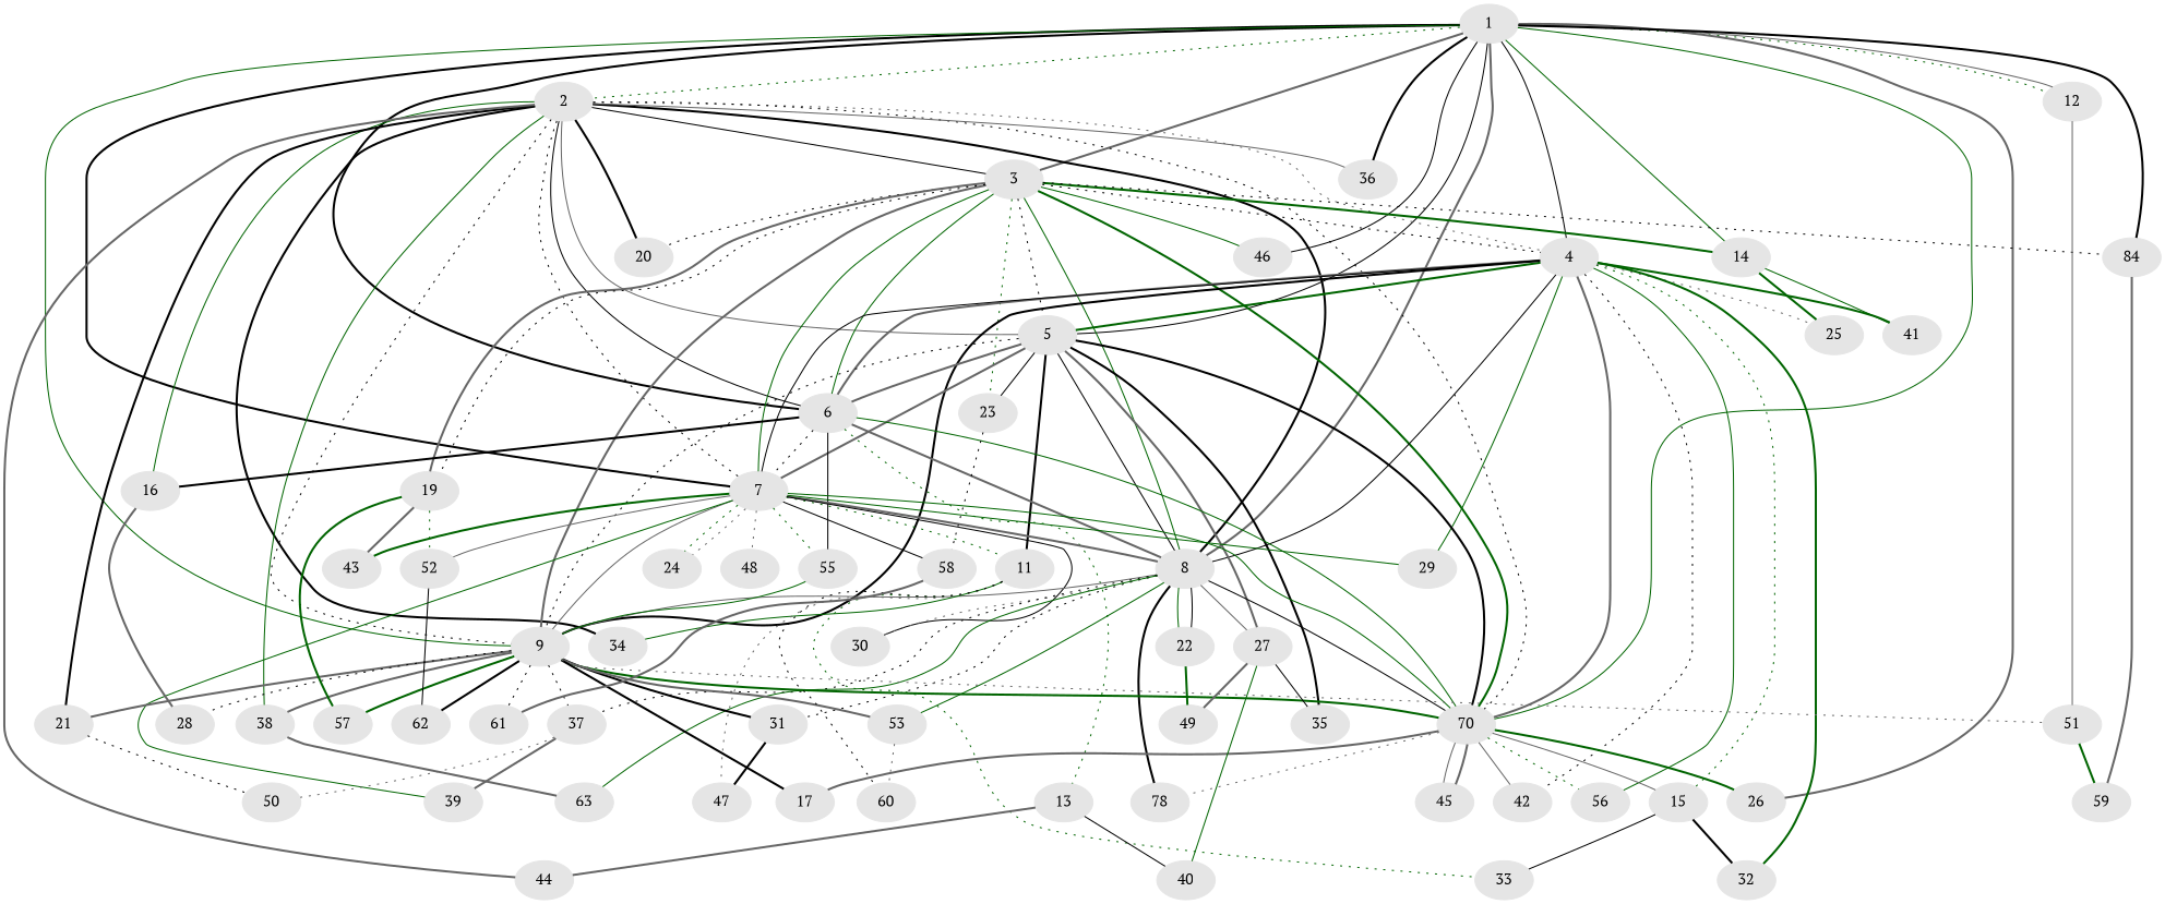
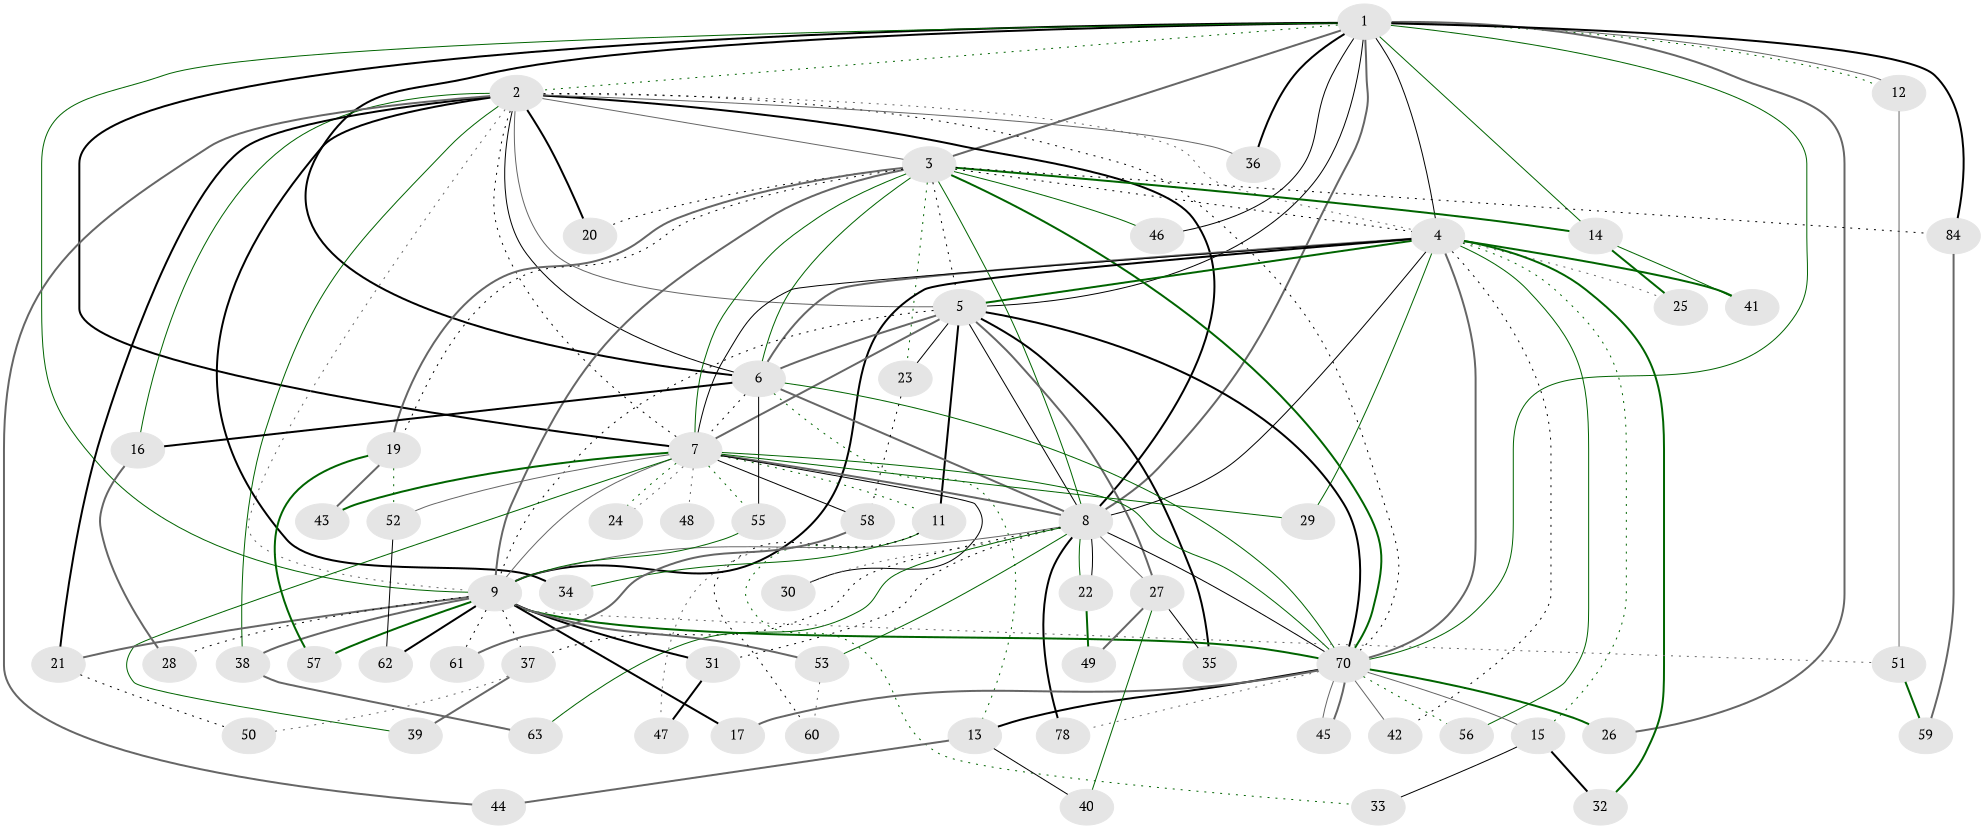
  graph {
    fontname="PT Serif"
    node [color=gray90 fontname="PT Serif" style=filled]
    edge [color=black fontname="PT Serif" style=bold]
    1
    2
    3
    4
    5
    6
    7
    8
    9
    n10 [label=70]
    12
    14
    26
    36
    46
    n16 [label=84]
    16
    20
    21
    34
    38
    44
    19
    23
    15
    25
    29
    32
    41
    42
    56
    11
    27
    35
    13
    55
    24
    30
    39
    43
    48
    52
    58
    n44 [label=78]
    22
    31
    37
    53
    63
    17
    28
    51
    57
    61
    62
    45
    59
    50
    33
    47
    60
    40
    49
    1 -- 2 [color=darkgreen style=dotted]
    1 -- 3 [color=gray40]
    1 -- 4 [style=solid]
    1 -- 5 [style=solid]
    1 -- 6
    1 -- 7
    1 -- 8 [color=gray40]
    1 -- 9 [color=darkgreen style=solid]
    1 -- n10 [color=darkgreen style=solid]
    1 -- 12 [color=darkgreen style=dotted]
    1 -- 12 [color=gray40 style=solid]
    1 -- 14 [color=darkgreen style=solid]
    1 -- 26 [color=gray40]
    1 -- 36
    1 -- 46 [style=solid]
    1 -- n16
-   2 -- 3 [style=solid]
+   2 -- 3 [color=gray40 style=solid]
    2 -- 4 [color=gray40 style=dotted]
    2 -- 5 [color=gray40 style=solid]
    2 -- 6 [style=solid]
    2 -- 7 [style=dotted]
    2 -- 8
-   2 -- 9 [style=dotted]
+   2 -- 9 [color=gray40 style=dotted]
    2 -- n10 [style=dotted]
    2 -- 36 [color=gray40 style=solid]
    2 -- 16 [color=darkgreen style=solid]
    2 -- 20
    2 -- 21
    2 -- 34
    2 -- 38 [color=darkgreen style=solid]
    2 -- 44 [color=gray40]
    3 -- 4 [style=dotted]
    3 -- 5 [style=dotted]
    3 -- 6 [color=darkgreen style=solid]
    3 -- 7 [color=darkgreen style=solid]
    3 -- 8 [color=darkgreen style=solid]
    3 -- 9 [color=gray40]
    3 -- n10 [color=darkgreen]
    3 -- 14 [color=darkgreen]
    3 -- 46 [color=darkgreen style=solid]
    3 -- n16 [style=dotted]
    3 -- 20 [style=dotted]
    3 -- 19 [color=gray40]
    3 -- 19 [style=dotted]
    3 -- 23 [color=darkgreen style=dotted]
    4 -- 5 [color=darkgreen]
    4 -- 6 [color=gray40]
    4 -- 7 [style=solid]
    4 -- 8 [style=solid]
    4 -- 9
    4 -- n10 [color=gray40]
    4 -- 15 [color=darkgreen style=dotted]
    4 -- 25 [color=gray40 style=dotted]
    4 -- 29 [color=darkgreen style=solid]
    4 -- 32 [color=darkgreen]
    4 -- 41 [color=darkgreen]
    4 -- 42 [style=dotted]
    4 -- 56 [color=darkgreen style=solid]
    5 -- 6 [color=gray40]
    5 -- 7 [color=gray40]
    5 -- 8 [style=solid]
    5 -- 9 [style=dotted]
    5 -- n10
    5 -- 23 [style=solid]
    5 -- 11
    5 -- 27 [color=gray40]
    5 -- 35
    6 -- 7 [style=dotted]
    6 -- 8 [color=gray40]
    6 -- n10 [color=darkgreen style=solid]
    6 -- 16
    6 -- 13 [color=darkgreen style=dotted]
    6 -- 55 [style=solid]
    7 -- 8 [color=gray40]
    7 -- 9 [color=gray40 style=solid]
    7 -- n10 [color=darkgreen style=solid]
    7 -- 29 [color=darkgreen style=solid]
    7 -- 11 [color=darkgreen style=dotted]
    7 -- 55 [color=darkgreen style=dotted]
    7 -- 24 [color=darkgreen style=dotted]
    7 -- 24 [color=gray40 style=dotted]
    7 -- 30 [style=solid]
    7 -- 39 [color=darkgreen style=solid]
    7 -- 43 [color=darkgreen]
    7 -- 48 [color=gray40 style=dotted]
    7 -- 52 [color=gray40 style=solid]
    7 -- 58 [style=solid]
    8 -- 9 [color=gray40 style=solid]
    8 -- n10 [style=solid]
    8 -- 27 [color=gray40 style=solid]
    8 -- 30 [color=gray40 style=dotted]
    8 -- n44
    8 -- 22 [color=darkgreen style=solid]
    8 -- 22 [style=solid]
    8 -- 31 [style=dotted]
    8 -- 37 [style=dotted]
    8 -- 53 [color=darkgreen style=solid]
    8 -- 63 [color=darkgreen style=solid]
    9 -- n10 [color=darkgreen]
    9 -- 21 [color=gray40]
    9 -- 38 [color=gray40]
    9 -- 31
    9 -- 37 [style=dotted]
    9 -- 53 [color=gray40]
    9 -- 17
    9 -- 28 [style=dotted]
    9 -- 51 [color=gray40 style=dotted]
    9 -- 57 [color=darkgreen]
    9 -- 61 [style=dotted]
    9 -- 62
    n10 -- 26 [color=darkgreen]
    n10 -- 15 [color=gray40 style=solid]
    n10 -- 42 [color=gray40 style=solid]
    n10 -- 56 [color=darkgreen style=dotted]
+   n10 -- 13
    n10 -- n44 [color=gray40 style=dotted]
    n10 -- 17 [color=gray40]
    n10 -- 45 [color=gray40 style=solid]
    n10 -- 45 [color=gray40]
    12 -- 51 [color=gray40 style=solid]
    14 -- 25 [color=darkgreen]
    14 -- 41 [color=darkgreen style=solid]
    n16 -- 59 [color=gray40]
    16 -- 28 [color=gray40]
    21 -- 50 [style=dotted]
    38 -- 63 [color=gray40]
    19 -- 43 [color=gray40]
    19 -- 52 [color=darkgreen style=dotted]
    19 -- 57 [color=darkgreen]
    23 -- 58 [style=dotted]
    15 -- 32
    15 -- 33 [style=solid]
    11 -- 34 [color=darkgreen style=solid]
    11 -- 33 [color=darkgreen style=dotted]
    11 -- 47 [color=gray40 style=dotted]
    11 -- 60 [style=dotted]
    27 -- 35 [style=solid]
    27 -- 40 [color=darkgreen style=solid]
    27 -- 49 [color=gray40]
    13 -- 44 [color=gray40]
    13 -- 40 [style=solid]
    55 -- 9 [color=darkgreen style=solid]
    52 -- 62 [style=solid]
    58 -- 61 [color=gray40]
    22 -- 49 [color=darkgreen]
    31 -- 47
    37 -- 39 [color=gray40]
    37 -- 50 [color=gray40 style=dotted]
    53 -- 60 [color=gray40 style=dotted]
    51 -- 59 [color=darkgreen]
  }
